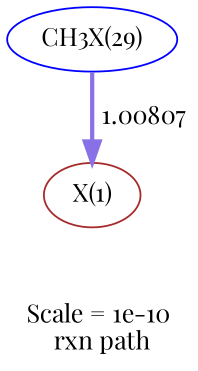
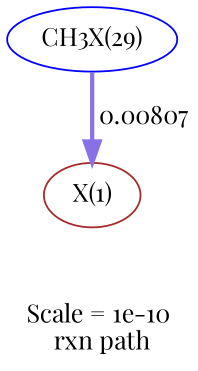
  digraph {
    fontname="Playfair Display"
    label="Scale = 1e-10\l rxn path"
    node [fontname="Playfair Display"]
    n1 [label="CH3X(29)" color=blue]
    n2 [label="X(1)" color=brown]
-   n1 -> n2 [arrowsize=1.18 color="0.7, 0.508, 0.9" fontname="Playfair Display" label=" 1.00807" style="setlinewidth(2.36)"]
+   n1 -> n2 [arrowsize=1.18 color="0.7, 0.508, 0.9" fontname="Playfair Display" label=" 0.00807" style="setlinewidth(2.36)"]
  }
